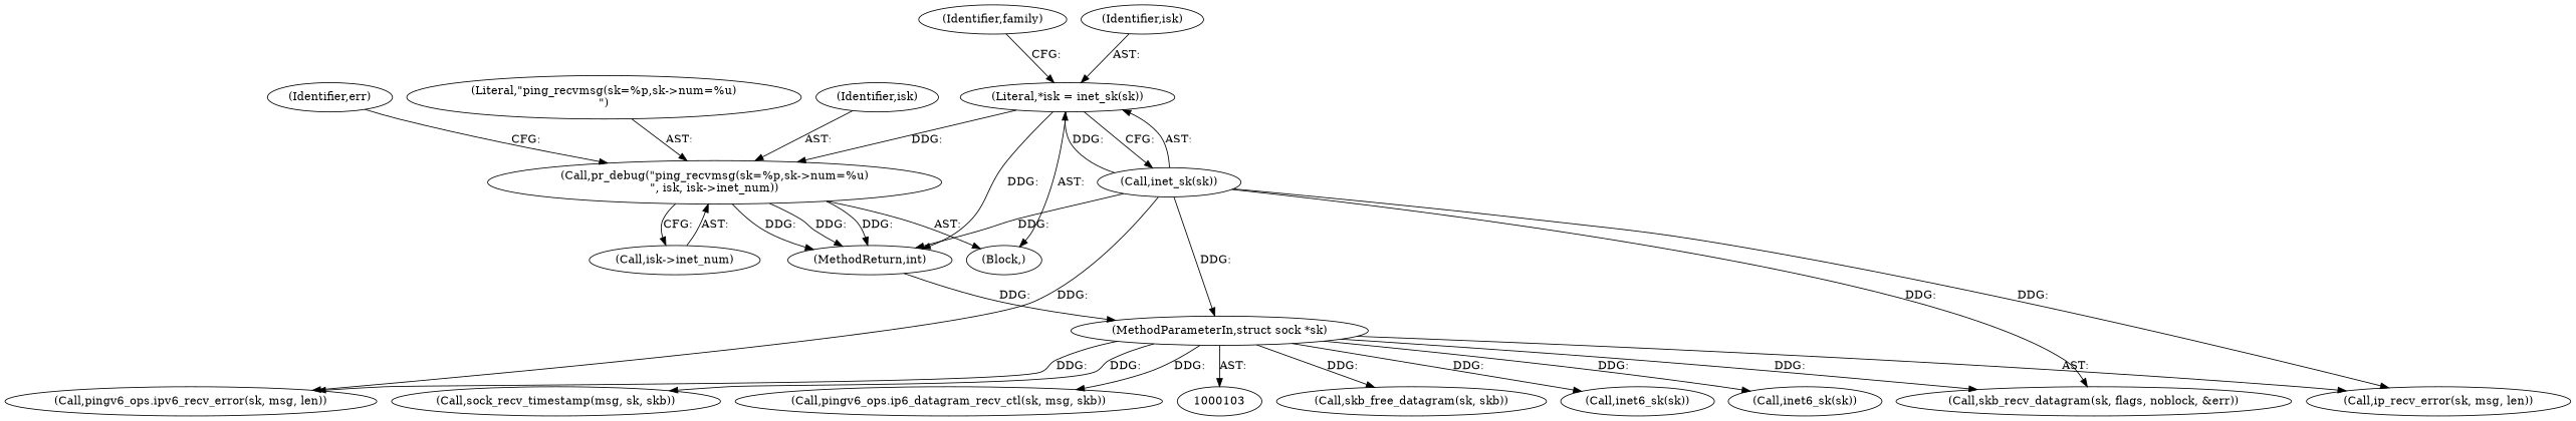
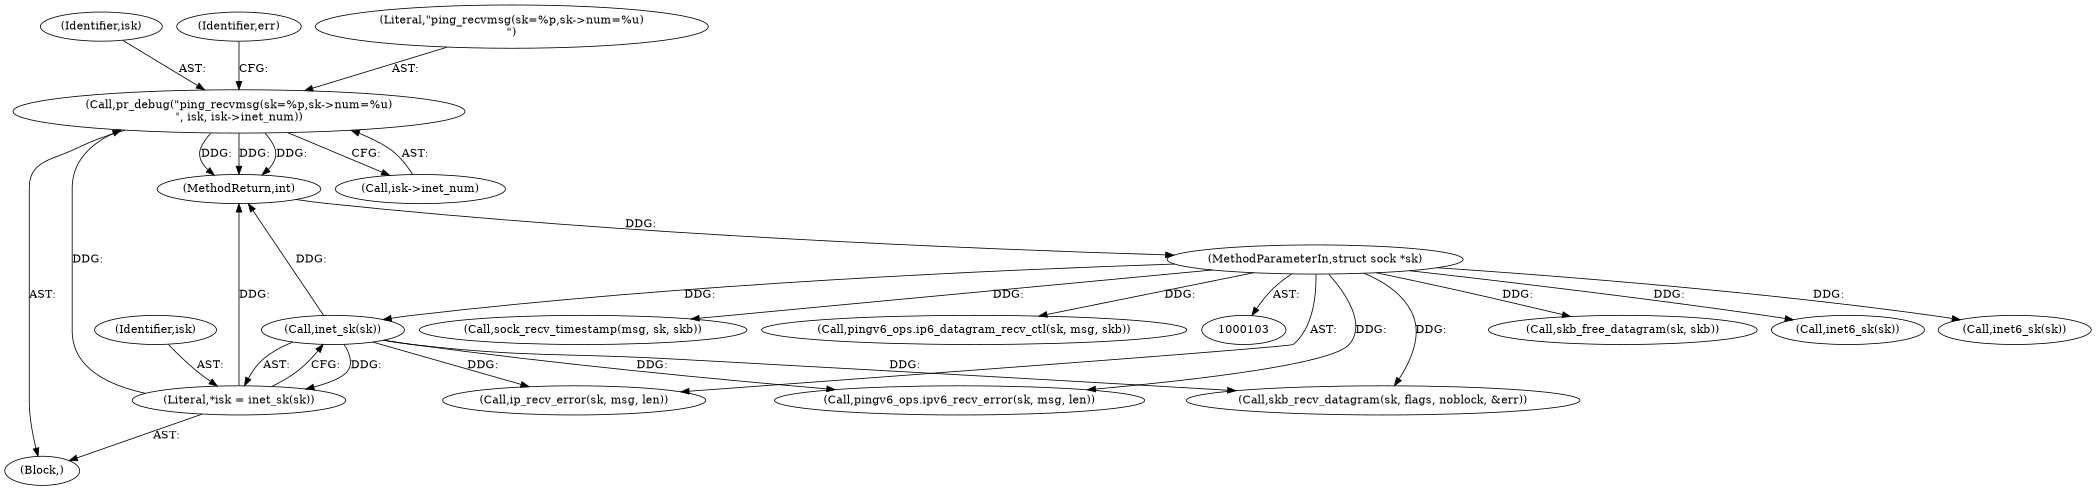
  digraph {
    n1 [label="(Call,pr_debug(\"ping_recvmsg(sk=%p,sk->num=%u)\n\", isk, isk->inet_num))"]
    n2 [label="(Block,)"]
    n3 [label="(MethodReturn,int)"]
    n4 [label="(Call,isk->inet_num)"]
    n5 [label="(MethodParameterIn,struct sock *sk)"]
    n6 [label="(Literal,*isk = inet_sk(sk))"]
    n7 [label="(Call,inet_sk(sk))"]
    n8 [label="(Call,skb_recv_datagram(sk, flags, noblock, &err))"]
    n9 [label="(Call,ip_recv_error(sk, msg, len))"]
    n10 [label="(Call,pingv6_ops.ipv6_recv_error(sk, msg, len))"]
    n11 [label="(Call,skb_free_datagram(sk, skb))"]
    n12 [label="(Call,inet6_sk(sk))"]
    n13 [label="(Call,inet6_sk(sk))"]
    n14 [label="(Call,sock_recv_timestamp(msg, sk, skb))"]
    n15 [label="(Call,pingv6_ops.ip6_datagram_recv_ctl(sk, msg, skb))"]
    1000103
-   n17 [label="(Identifier,family)"]
    n18 [label="(Identifier,isk)"]
    n19 [label="(Identifier,err)"]
    n20 [label="(Identifier,isk)"]
    n21 [label="(Literal,\"ping_recvmsg(sk=%p,sk->num=%u)\n\")"]
    n1 -> n2 [label="AST: "]
    n1 -> n3 [label="DDG: "]
    n1 -> n3 [label="DDG: "]
    n1 -> n3 [label="DDG: "]
    n1 -> n4 [label="CFG: "]
    n3 -> n5 [label="DDG: "]
    n4 -> n1 [label="AST: "]
-   n7 -> n5 [label="DDG: "]
+   n5 -> n7 [label="DDG: "]
    n5 -> n8 [label="DDG: "]
    n5 -> n9 [label="AST: "]
    n5 -> n10 [label="DDG: "]
    n5 -> n11 [label="DDG: "]
    n5 -> n12 [label="DDG: "]
    n5 -> n13 [label="DDG: "]
    n5 -> n14 [label="DDG: "]
    n5 -> n15 [label="DDG: "]
    n5 -> 1000103 [label="AST: "]
    n6 -> n1 [label="DDG: "]
    n6 -> n2 [label="AST: "]
    n6 -> n3 [label="DDG: "]
    n6 -> n7 [label="CFG: "]
    n7 -> n3 [label="DDG: "]
    n7 -> n6 [label="AST: "]
    n7 -> n6 [label="DDG: "]
    n7 -> n8 [label="DDG: "]
    n7 -> n9 [label="DDG: "]
    n7 -> n10 [label="DDG: "]
-   n17 -> n6 [label="CFG: "]
    n18 -> n1 [label="AST: "]
    n19 -> n1 [label="CFG: "]
    n20 -> n6 [label="AST: "]
    n21 -> n1 [label="AST: "]
  }
